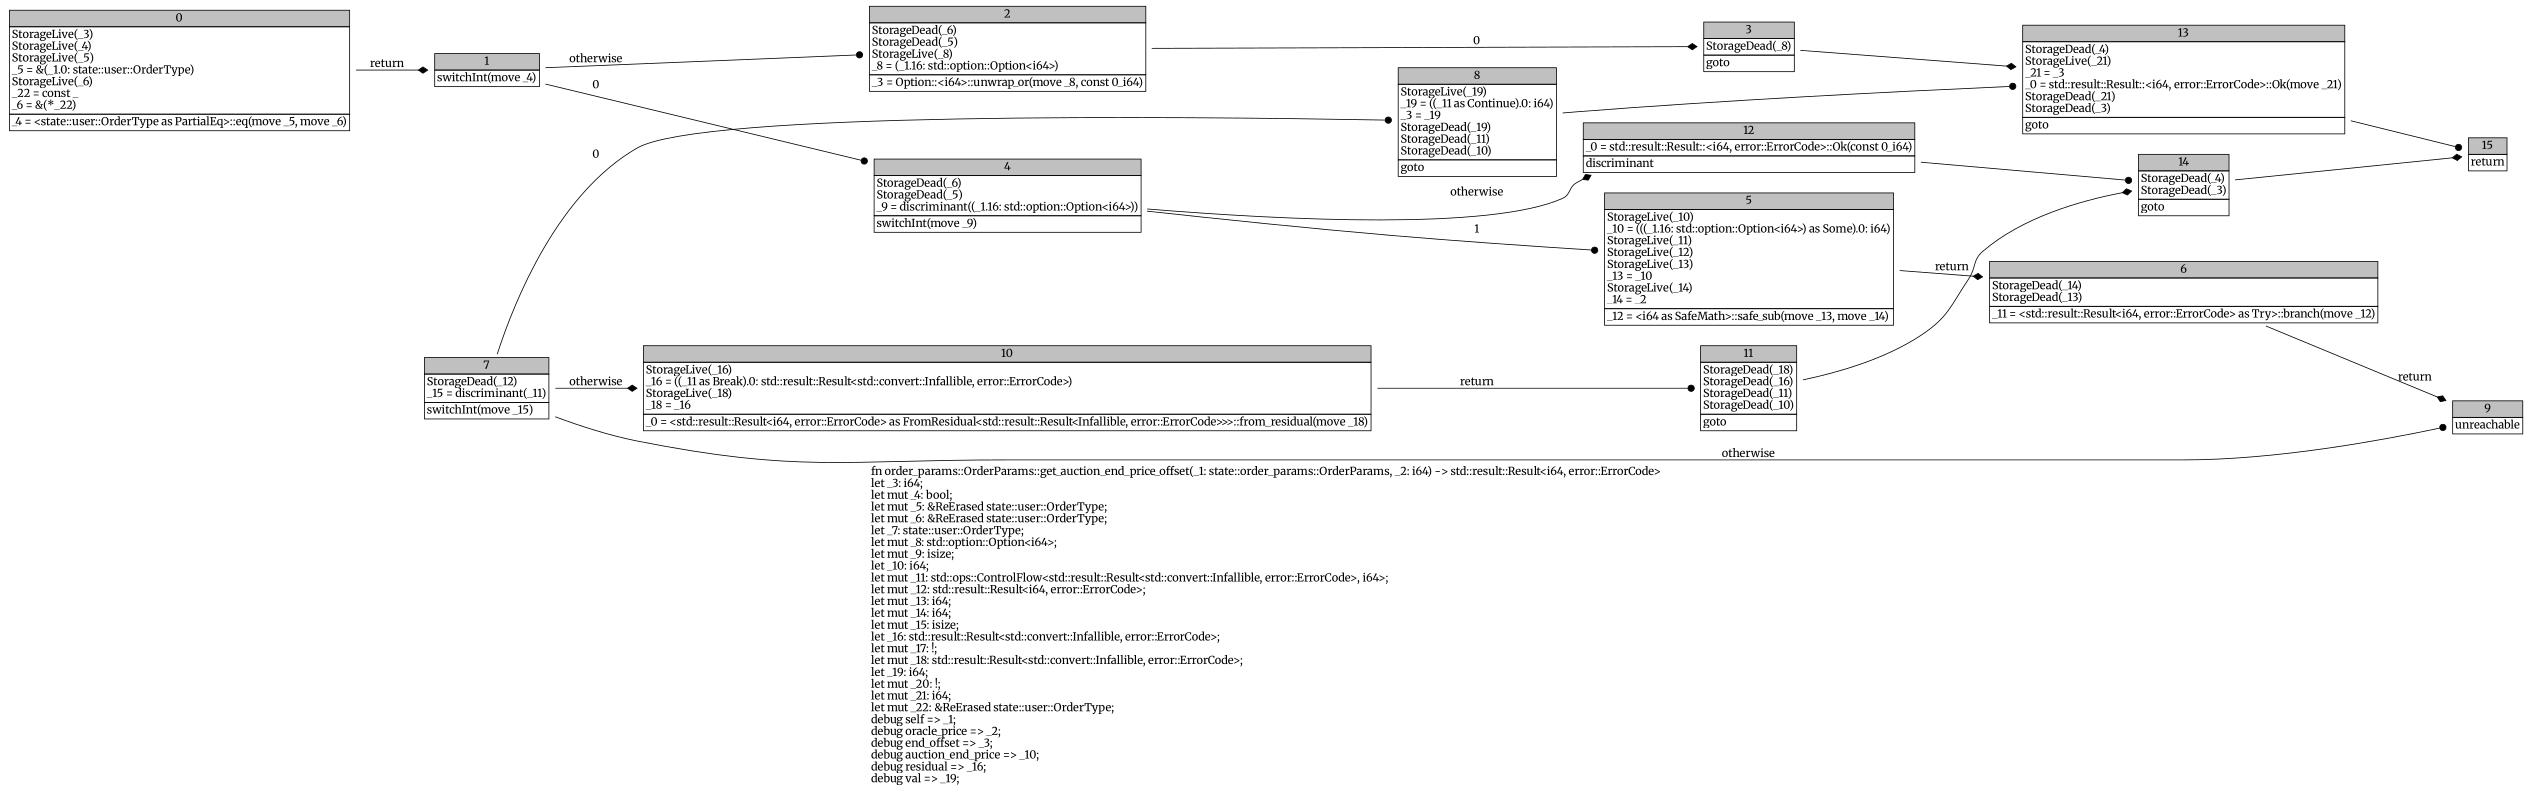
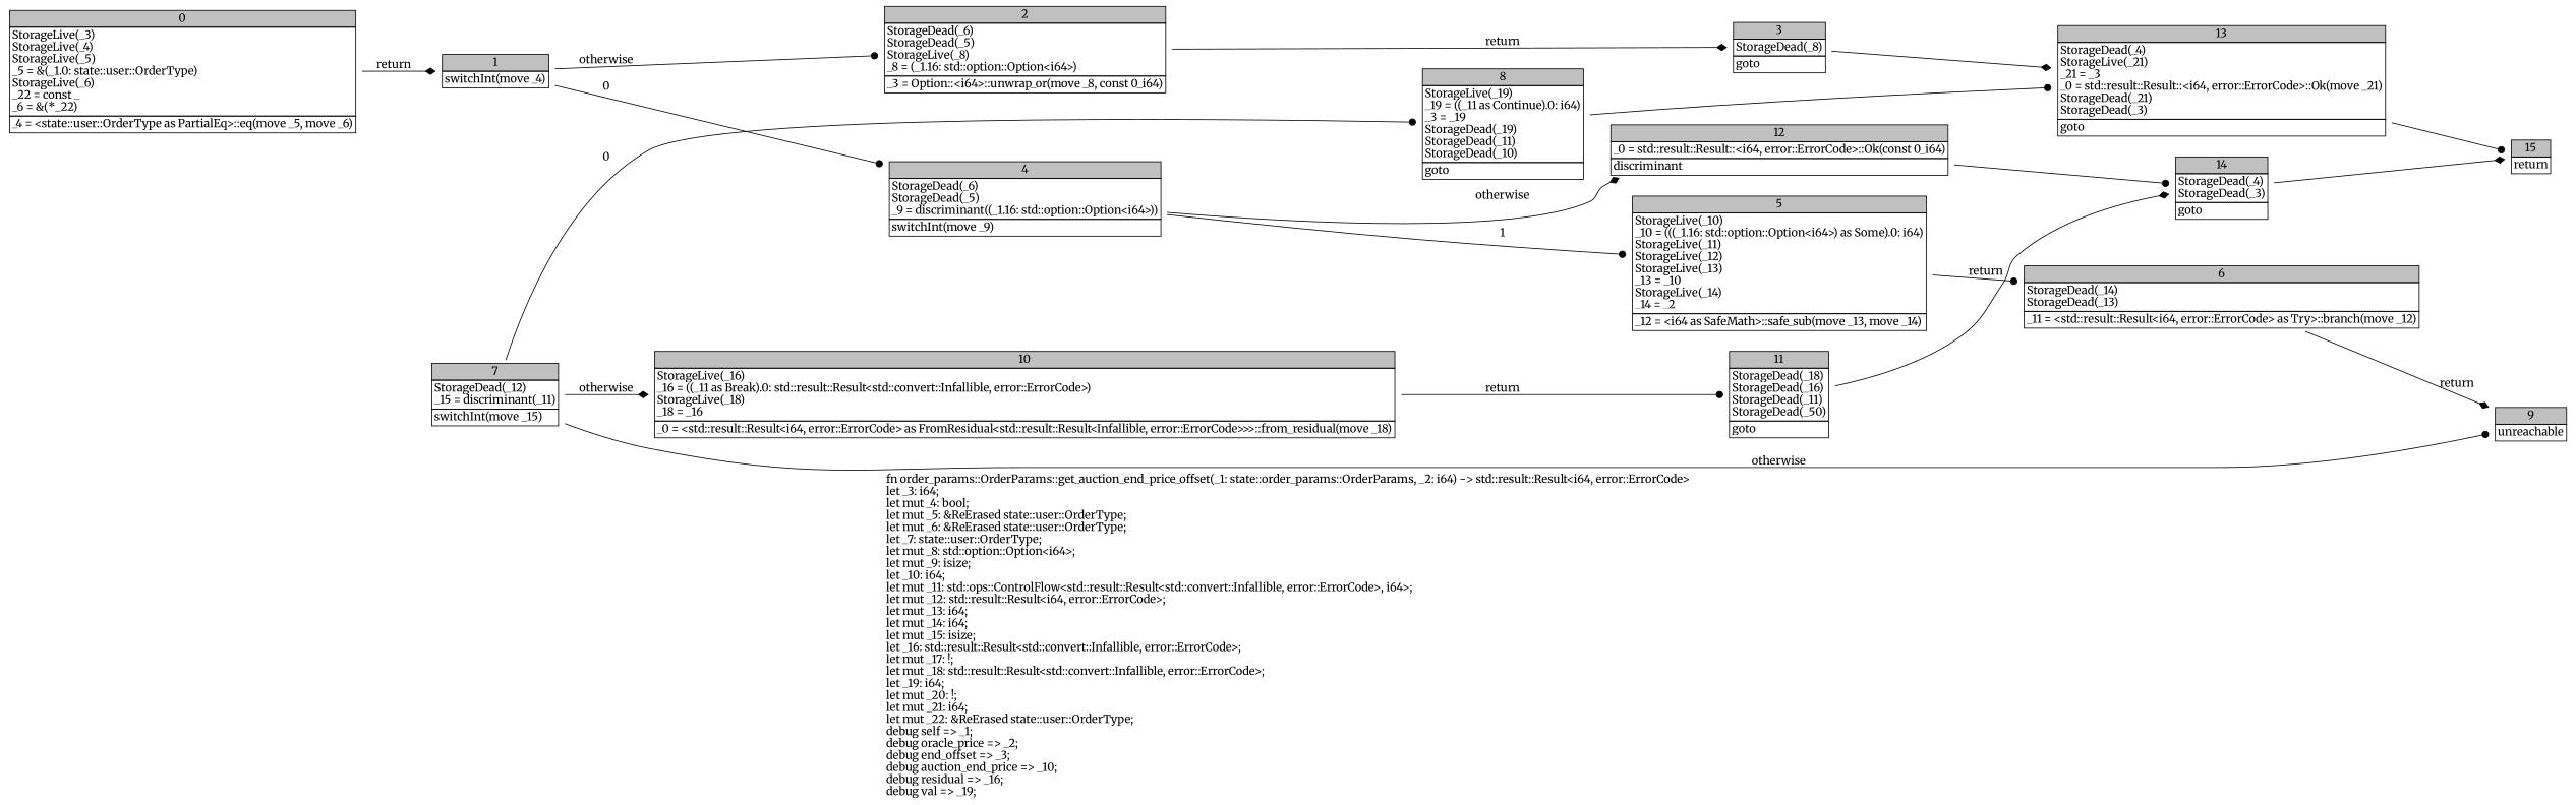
  digraph {
    fontname=Merriweather
    label=<fn order_params::OrderParams::get_auction_end_price_offset(_1: state::order_params::OrderParams, _2: i64) -&gt; std::result::Result&lt;i64, error::ErrorCode&gt;<br align="left"/>let _3: i64;<br align="left"/>let mut _4: bool;<br align="left"/>let mut _5: &amp;ReErased state::user::OrderType;<br align="left"/>let mut _6: &amp;ReErased state::user::OrderType;<br align="left"/>let _7: state::user::OrderType;<br align="left"/>let mut _8: std::option::Option&lt;i64&gt;;<br align="left"/>let mut _9: isize;<br align="left"/>let _10: i64;<br align="left"/>let mut _11: std::ops::ControlFlow&lt;std::result::Result&lt;std::convert::Infallible, error::ErrorCode&gt;, i64&gt;;<br align="left"/>let mut _12: std::result::Result&lt;i64, error::ErrorCode&gt;;<br align="left"/>let mut _13: i64;<br align="left"/>let mut _14: i64;<br align="left"/>let mut _15: isize;<br align="left"/>let _16: std::result::Result&lt;std::convert::Infallible, error::ErrorCode&gt;;<br align="left"/>let mut _17: !;<br align="left"/>let mut _18: std::result::Result&lt;std::convert::Infallible, error::ErrorCode&gt;;<br align="left"/>let _19: i64;<br align="left"/>let mut _20: !;<br align="left"/>let mut _21: i64;<br align="left"/>let mut _22: &amp;ReErased state::user::OrderType;<br align="left"/>debug self =&gt; _1;<br align="left"/>debug oracle_price =&gt; _2;<br align="left"/>debug end_offset =&gt; _3;<br align="left"/>debug auction_end_price =&gt; _10;<br align="left"/>debug residual =&gt; _16;<br align="left"/>debug val =&gt; _19;<br align="left"/>>
    rankdir=LR
    node [fontname=Merriweather shape=none]
    edge [arrowhead=dot fontname=Merriweather]
    n1 [label=<<table border="0" cellborder="1" cellspacing="0"><tr><td bgcolor="gray" align="center" colspan="1">0</td></tr><tr><td align="left" balign="left">StorageLive(_3)<br/>StorageLive(_4)<br/>StorageLive(_5)<br/>_5 = &amp;(_1.0: state::user::OrderType)<br/>StorageLive(_6)<br/>_22 = const _<br/>_6 = &amp;(*_22)<br/></td></tr><tr><td align="left">_4 = &lt;state::user::OrderType as PartialEq&gt;::eq(move _5, move _6)</td></tr></table>>]
    n2 [label=<<table border="0" cellborder="1" cellspacing="0"><tr><td bgcolor="gray" align="center" colspan="1">1</td></tr><tr><td align="left">switchInt(move _4)</td></tr></table>>]
    n3 [label=<<table border="0" cellborder="1" cellspacing="0"><tr><td bgcolor="gray" align="center" colspan="1">2</td></tr><tr><td align="left" balign="left">StorageDead(_6)<br/>StorageDead(_5)<br/>StorageLive(_8)<br/>_8 = (_1.16: std::option::Option&lt;i64&gt;)<br/></td></tr><tr><td align="left">_3 = Option::&lt;i64&gt;::unwrap_or(move _8, const 0_i64)</td></tr></table>>]
    n4 [label=<<table border="0" cellborder="1" cellspacing="0"><tr><td bgcolor="gray" align="center" colspan="1">4</td></tr><tr><td align="left" balign="left">StorageDead(_6)<br/>StorageDead(_5)<br/>_9 = discriminant((_1.16: std::option::Option&lt;i64&gt;))<br/></td></tr><tr><td align="left">switchInt(move _9)</td></tr></table>>]
    n5 [label=<<table border="0" cellborder="1" cellspacing="0"><tr><td bgcolor="gray" align="center" colspan="1">3</td></tr><tr><td align="left" balign="left">StorageDead(_8)<br/></td></tr><tr><td align="left">goto</td></tr></table>>]
    n6 [label=<<table border="0" cellborder="1" cellspacing="0"><tr><td bgcolor="gray" align="center" colspan="1">5</td></tr><tr><td align="left" balign="left">StorageLive(_10)<br/>_10 = (((_1.16: std::option::Option&lt;i64&gt;) as Some).0: i64)<br/>StorageLive(_11)<br/>StorageLive(_12)<br/>StorageLive(_13)<br/>_13 = _10<br/>StorageLive(_14)<br/>_14 = _2<br/></td></tr><tr><td align="left">_12 = &lt;i64 as SafeMath&gt;::safe_sub(move _13, move _14)</td></tr></table>>]
    n7 [label=<<table border="0" cellborder="1" cellspacing="0"><tr><td bgcolor="gray" align="center" colspan="1">12</td></tr><tr><td align="left" balign="left">_0 = std::result::Result::&lt;i64, error::ErrorCode&gt;::Ok(const 0_i64)<br/></td></tr><tr><td align="left">discriminant</td></tr></table>>]
    n8 [label=<<table border="0" cellborder="1" cellspacing="0"><tr><td bgcolor="gray" align="center" colspan="1">13</td></tr><tr><td align="left" balign="left">StorageDead(_4)<br/>StorageLive(_21)<br/>_21 = _3<br/>_0 = std::result::Result::&lt;i64, error::ErrorCode&gt;::Ok(move _21)<br/>StorageDead(_21)<br/>StorageDead(_3)<br/></td></tr><tr><td align="left">goto</td></tr></table>>]
    n9 [label=<<table border="0" cellborder="1" cellspacing="0"><tr><td bgcolor="gray" align="center" colspan="1">15</td></tr><tr><td align="left">return</td></tr></table>>]
    n10 [label=<<table border="0" cellborder="1" cellspacing="0"><tr><td bgcolor="gray" align="center" colspan="1">6</td></tr><tr><td align="left" balign="left">StorageDead(_14)<br/>StorageDead(_13)<br/></td></tr><tr><td align="left">_11 = &lt;std::result::Result&lt;i64, error::ErrorCode&gt; as Try&gt;::branch(move _12)</td></tr></table>>]
    n11 [label=<<table border="0" cellborder="1" cellspacing="0"><tr><td bgcolor="gray" align="center" colspan="1">14</td></tr><tr><td align="left" balign="left">StorageDead(_4)<br/>StorageDead(_3)<br/></td></tr><tr><td align="left">goto</td></tr></table>>]
    n12 [label=<<table border="0" cellborder="1" cellspacing="0"><tr><td bgcolor="gray" align="center" colspan="1">9</td></tr><tr><td align="left">unreachable</td></tr></table>>]
    n13 [label=<<table border="0" cellborder="1" cellspacing="0"><tr><td bgcolor="gray" align="center" colspan="1">7</td></tr><tr><td align="left" balign="left">StorageDead(_12)<br/>_15 = discriminant(_11)<br/></td></tr><tr><td align="left">switchInt(move _15)</td></tr></table>>]
    n14 [label=<<table border="0" cellborder="1" cellspacing="0"><tr><td bgcolor="gray" align="center" colspan="1">8</td></tr><tr><td align="left" balign="left">StorageLive(_19)<br/>_19 = ((_11 as Continue).0: i64)<br/>_3 = _19<br/>StorageDead(_19)<br/>StorageDead(_11)<br/>StorageDead(_10)<br/></td></tr><tr><td align="left">goto</td></tr></table>>]
    n15 [label=<<table border="0" cellborder="1" cellspacing="0"><tr><td bgcolor="gray" align="center" colspan="1">10</td></tr><tr><td align="left" balign="left">StorageLive(_16)<br/>_16 = ((_11 as Break).0: std::result::Result&lt;std::convert::Infallible, error::ErrorCode&gt;)<br/>StorageLive(_18)<br/>_18 = _16<br/></td></tr><tr><td align="left">_0 = &lt;std::result::Result&lt;i64, error::ErrorCode&gt; as FromResidual&lt;std::result::Result&lt;Infallible, error::ErrorCode&gt;&gt;&gt;::from_residual(move _18)</td></tr></table>>]
-   n16 [label=<<table border="0" cellborder="1" cellspacing="0"><tr><td bgcolor="gray" align="center" colspan="1">11</td></tr><tr><td align="left" balign="left">StorageDead(_18)<br/>StorageDead(_16)<br/>StorageDead(_11)<br/>StorageDead(_10)<br/></td></tr><tr><td align="left">goto</td></tr></table>>]
+   n16 [label=<<table border="0" cellborder="1" cellspacing="0"><tr><td bgcolor="gray" align="center" colspan="1">11</td></tr><tr><td align="left" balign="left">StorageDead(_18)<br/>StorageDead(_16)<br/>StorageDead(_11)<br/>StorageDead(_50)<br/></td></tr><tr><td align="left">goto</td></tr></table>>]
    n1 -> n2 [arrowhead=diamond label=return]
    n2 -> n3 [label=otherwise]
    n2 -> n4 [label=0]
-   n3 -> n5 [arrowhead=diamond label=0]
+   n3 -> n5 [arrowhead=diamond label=return]
    n4 -> n6 [label=1]
    n4 -> n7 [arrowhead=diamond label=otherwise]
    n5 -> n8 [arrowhead=diamond]
-   n6 -> n10 [arrowhead=diamond label=return]
+   n6 -> n10 [label=return]
    n7 -> n11
    n8 -> n9
    n10 -> n12 [arrowhead=diamond label=return]
    n11 -> n9 [arrowhead=diamond]
    n13 -> n12 [label=otherwise]
    n13 -> n14 [label=0]
    n13 -> n15 [arrowhead=diamond label=otherwise]
    n14 -> n8
    n15 -> n16 [label=return]
    n16 -> n11 [arrowhead=diamond]
  }
